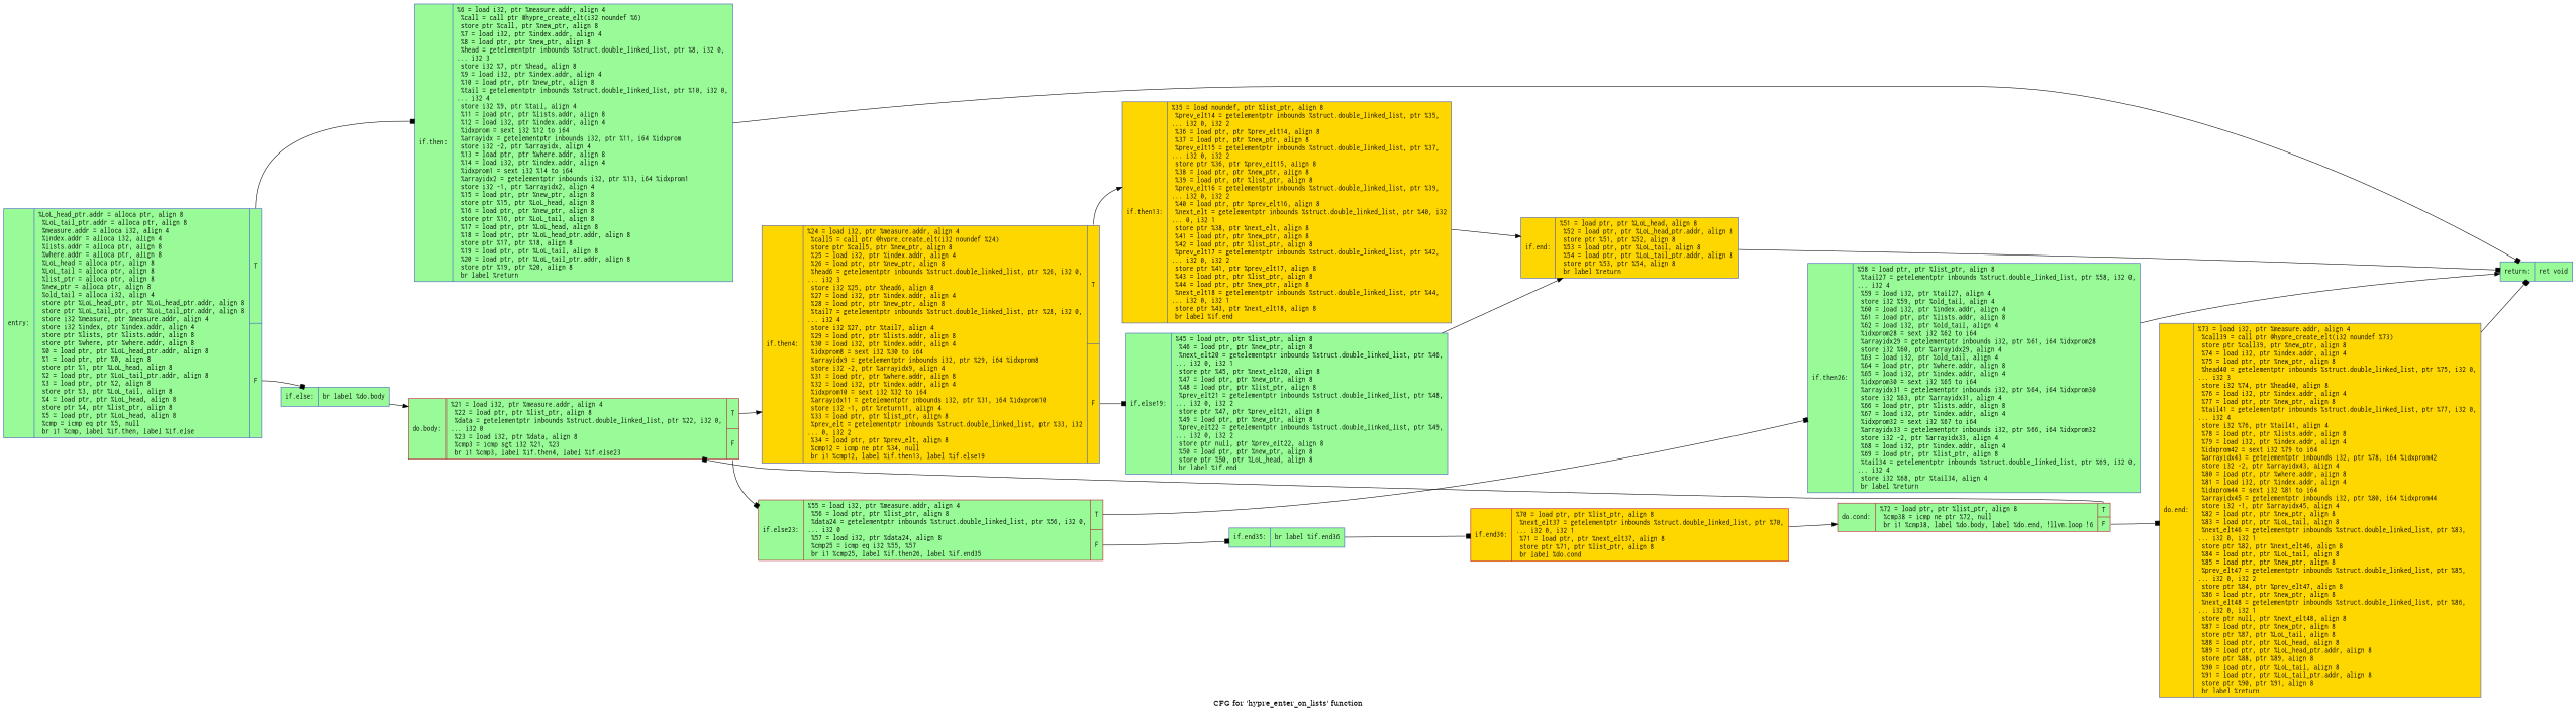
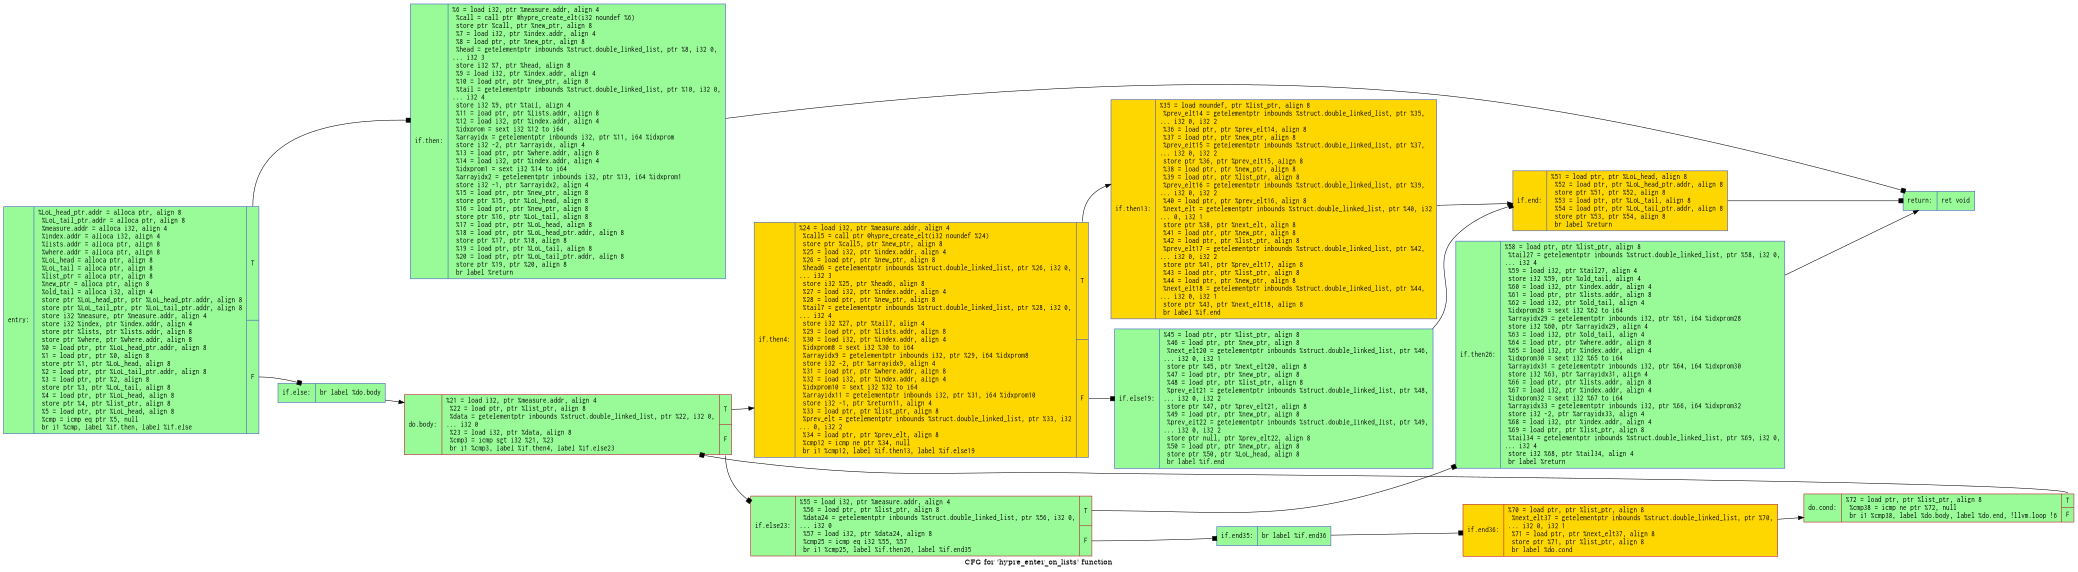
  digraph {
    label="CFG for 'hypre_enter_on_lists' function"
    rankdir=LR
    node [color="#3d50c3ff" fillcolor=palegreen fontname=Courier shape=record style=filled]
    edge [arrowhead=box]
    n1 [label="{entry:\l|  %LoL_head_ptr.addr = alloca ptr, align 8\l  %LoL_tail_ptr.addr = alloca ptr, align 8\l  %measure.addr = alloca i32, align 4\l  %index.addr = alloca i32, align 4\l  %lists.addr = alloca ptr, align 8\l  %where.addr = alloca ptr, align 8\l  %LoL_head = alloca ptr, align 8\l  %LoL_tail = alloca ptr, align 8\l  %list_ptr = alloca ptr, align 8\l  %new_ptr = alloca ptr, align 8\l  %old_tail = alloca i32, align 4\l  store ptr %LoL_head_ptr, ptr %LoL_head_ptr.addr, align 8\l  store ptr %LoL_tail_ptr, ptr %LoL_tail_ptr.addr, align 8\l  store i32 %measure, ptr %measure.addr, align 4\l  store i32 %index, ptr %index.addr, align 4\l  store ptr %lists, ptr %lists.addr, align 8\l  store ptr %where, ptr %where.addr, align 8\l  %0 = load ptr, ptr %LoL_head_ptr.addr, align 8\l  %1 = load ptr, ptr %0, align 8\l  store ptr %1, ptr %LoL_head, align 8\l  %2 = load ptr, ptr %LoL_tail_ptr.addr, align 8\l  %3 = load ptr, ptr %2, align 8\l  store ptr %3, ptr %LoL_tail, align 8\l  %4 = load ptr, ptr %LoL_head, align 8\l  store ptr %4, ptr %list_ptr, align 8\l  %5 = load ptr, ptr %LoL_head, align 8\l  %cmp = icmp eq ptr %5, null\l  br i1 %cmp, label %if.then, label %if.else\l|{<s0>T|<s1>F}}"]
    n2 [label="{if.then:\l|  %6 = load i32, ptr %measure.addr, align 4\l  %call = call ptr @hypre_create_elt(i32 noundef %6)\l  store ptr %call, ptr %new_ptr, align 8\l  %7 = load i32, ptr %index.addr, align 4\l  %8 = load ptr, ptr %new_ptr, align 8\l  %head = getelementptr inbounds %struct.double_linked_list, ptr %8, i32 0,\l... i32 3\l  store i32 %7, ptr %head, align 8\l  %9 = load i32, ptr %index.addr, align 4\l  %10 = load ptr, ptr %new_ptr, align 8\l  %tail = getelementptr inbounds %struct.double_linked_list, ptr %10, i32 0,\l... i32 4\l  store i32 %9, ptr %tail, align 4\l  %11 = load ptr, ptr %lists.addr, align 8\l  %12 = load i32, ptr %index.addr, align 4\l  %idxprom = sext i32 %12 to i64\l  %arrayidx = getelementptr inbounds i32, ptr %11, i64 %idxprom\l  store i32 -2, ptr %arrayidx, align 4\l  %13 = load ptr, ptr %where.addr, align 8\l  %14 = load i32, ptr %index.addr, align 4\l  %idxprom1 = sext i32 %14 to i64\l  %arrayidx2 = getelementptr inbounds i32, ptr %13, i64 %idxprom1\l  store i32 -1, ptr %arrayidx2, align 4\l  %15 = load ptr, ptr %new_ptr, align 8\l  store ptr %15, ptr %LoL_head, align 8\l  %16 = load ptr, ptr %new_ptr, align 8\l  store ptr %16, ptr %LoL_tail, align 8\l  %17 = load ptr, ptr %LoL_head, align 8\l  %18 = load ptr, ptr %LoL_head_ptr.addr, align 8\l  store ptr %17, ptr %18, align 8\l  %19 = load ptr, ptr %LoL_tail, align 8\l  %20 = load ptr, ptr %LoL_tail_ptr.addr, align 8\l  store ptr %19, ptr %20, align 8\l  br label %return\l}"]
    n3 [label="{if.else:\l|  br label %do.body\l}"]
    n4 [label="{return:\l|  ret void\l}"]
    n5 [color="#b70d28ff" label="{do.body:\l|  %21 = load i32, ptr %measure.addr, align 4\l  %22 = load ptr, ptr %list_ptr, align 8\l  %data = getelementptr inbounds %struct.double_linked_list, ptr %22, i32 0,\l... i32 0\l  %23 = load i32, ptr %data, align 8\l  %cmp3 = icmp sgt i32 %21, %23\l  br i1 %cmp3, label %if.then4, label %if.else23\l|{<s0>T|<s1>F}}"]
    n6 [fillcolor=gold label="{if.then4:\l|  %24 = load i32, ptr %measure.addr, align 4\l  %call5 = call ptr @hypre_create_elt(i32 noundef %24)\l  store ptr %call5, ptr %new_ptr, align 8\l  %25 = load i32, ptr %index.addr, align 4\l  %26 = load ptr, ptr %new_ptr, align 8\l  %head6 = getelementptr inbounds %struct.double_linked_list, ptr %26, i32 0,\l... i32 3\l  store i32 %25, ptr %head6, align 8\l  %27 = load i32, ptr %index.addr, align 4\l  %28 = load ptr, ptr %new_ptr, align 8\l  %tail7 = getelementptr inbounds %struct.double_linked_list, ptr %28, i32 0,\l... i32 4\l  store i32 %27, ptr %tail7, align 4\l  %29 = load ptr, ptr %lists.addr, align 8\l  %30 = load i32, ptr %index.addr, align 4\l  %idxprom8 = sext i32 %30 to i64\l  %arrayidx9 = getelementptr inbounds i32, ptr %29, i64 %idxprom8\l  store i32 -2, ptr %arrayidx9, align 4\l  %31 = load ptr, ptr %where.addr, align 8\l  %32 = load i32, ptr %index.addr, align 4\l  %idxprom10 = sext i32 %32 to i64\l  %arrayidx11 = getelementptr inbounds i32, ptr %31, i64 %idxprom10\l  store i32 -1, ptr %return11, align 4\l  %33 = load ptr, ptr %list_ptr, align 8\l  %prev_elt = getelementptr inbounds %struct.double_linked_list, ptr %33, i32\l... 0, i32 2\l  %34 = load ptr, ptr %prev_elt, align 8\l  %cmp12 = icmp ne ptr %34, null\l  br i1 %cmp12, label %if.then13, label %if.else19\l|{<s0>T|<s1>F}}"]
    n7 [color="#b70d28ff" label="{if.else23:\l|  %55 = load i32, ptr %measure.addr, align 4\l  %56 = load ptr, ptr %list_ptr, align 8\l  %data24 = getelementptr inbounds %struct.double_linked_list, ptr %56, i32 0,\l... i32 0\l  %57 = load i32, ptr %data24, align 8\l  %cmp25 = icmp eq i32 %55, %57\l  br i1 %cmp25, label %if.then26, label %if.end35\l|{<s0>T|<s1>F}}"]
    n8 [fillcolor=gold label="{if.then13:\l|  %35 = load noundef, ptr %list_ptr, align 8\l  %prev_elt14 = getelementptr inbounds %struct.double_linked_list, ptr %35,\l... i32 0, i32 2\l  %36 = load ptr, ptr %prev_elt14, align 8\l  %37 = load ptr, ptr %new_ptr, align 8\l  %prev_elt15 = getelementptr inbounds %struct.double_linked_list, ptr %37,\l... i32 0, i32 2\l  store ptr %36, ptr %prev_elt15, align 8\l  %38 = load ptr, ptr %new_ptr, align 8\l  %39 = load ptr, ptr %list_ptr, align 8\l  %prev_elt16 = getelementptr inbounds %struct.double_linked_list, ptr %39,\l... i32 0, i32 2\l  %40 = load ptr, ptr %prev_elt16, align 8\l  %next_elt = getelementptr inbounds %struct.double_linked_list, ptr %40, i32\l... 0, i32 1\l  store ptr %38, ptr %next_elt, align 8\l  %41 = load ptr, ptr %new_ptr, align 8\l  %42 = load ptr, ptr %list_ptr, align 8\l  %prev_elt17 = getelementptr inbounds %struct.double_linked_list, ptr %42,\l... i32 0, i32 2\l  store ptr %41, ptr %prev_elt17, align 8\l  %43 = load ptr, ptr %list_ptr, align 8\l  %44 = load ptr, ptr %new_ptr, align 8\l  %next_elt18 = getelementptr inbounds %struct.double_linked_list, ptr %44,\l... i32 0, i32 1\l  store ptr %43, ptr %next_elt18, align 8\l  br label %if.end\l}"]
    n9 [label="{if.else19:\l|  %45 = load ptr, ptr %list_ptr, align 8\l  %46 = load ptr, ptr %new_ptr, align 8\l  %next_elt20 = getelementptr inbounds %struct.double_linked_list, ptr %46,\l... i32 0, i32 1\l  store ptr %45, ptr %next_elt20, align 8\l  %47 = load ptr, ptr %new_ptr, align 8\l  %48 = load ptr, ptr %list_ptr, align 8\l  %prev_elt21 = getelementptr inbounds %struct.double_linked_list, ptr %48,\l... i32 0, i32 2\l  store ptr %47, ptr %prev_elt21, align 8\l  %49 = load ptr, ptr %new_ptr, align 8\l  %prev_elt22 = getelementptr inbounds %struct.double_linked_list, ptr %49,\l... i32 0, i32 2\l  store ptr null, ptr %prev_elt22, align 8\l  %50 = load ptr, ptr %new_ptr, align 8\l  store ptr %50, ptr %LoL_head, align 8\l  br label %if.end\l}"]
    n10 [label="{if.then26:\l|  %58 = load ptr, ptr %list_ptr, align 8\l  %tail27 = getelementptr inbounds %struct.double_linked_list, ptr %58, i32 0,\l... i32 4\l  %59 = load i32, ptr %tail27, align 4\l  store i32 %59, ptr %old_tail, align 4\l  %60 = load i32, ptr %index.addr, align 4\l  %61 = load ptr, ptr %lists.addr, align 8\l  %62 = load i32, ptr %old_tail, align 4\l  %idxprom28 = sext i32 %62 to i64\l  %arrayidx29 = getelementptr inbounds i32, ptr %61, i64 %idxprom28\l  store i32 %60, ptr %arrayidx29, align 4\l  %63 = load i32, ptr %old_tail, align 4\l  %64 = load ptr, ptr %where.addr, align 8\l  %65 = load i32, ptr %index.addr, align 4\l  %idxprom30 = sext i32 %65 to i64\l  %arrayidx31 = getelementptr inbounds i32, ptr %64, i64 %idxprom30\l  store i32 %63, ptr %arrayidx31, align 4\l  %66 = load ptr, ptr %lists.addr, align 8\l  %67 = load i32, ptr %index.addr, align 4\l  %idxprom32 = sext i32 %67 to i64\l  %arrayidx33 = getelementptr inbounds i32, ptr %66, i64 %idxprom32\l  store i32 -2, ptr %arrayidx33, align 4\l  %68 = load i32, ptr %index.addr, align 4\l  %69 = load ptr, ptr %list_ptr, align 8\l  %tail34 = getelementptr inbounds %struct.double_linked_list, ptr %69, i32 0,\l... i32 4\l  store i32 %68, ptr %tail34, align 4\l  br label %return\l}"]
    n11 [label="{if.end35:\l|  br label %if.end36\l}"]
    n12 [fillcolor=gold label="{if.end:\l|  %51 = load ptr, ptr %LoL_head, align 8\l  %52 = load ptr, ptr %LoL_head_ptr.addr, align 8\l  store ptr %51, ptr %52, align 8\l  %53 = load ptr, ptr %LoL_tail, align 8\l  %54 = load ptr, ptr %LoL_tail_ptr.addr, align 8\l  store ptr %53, ptr %54, align 8\l  br label %return\l}"]
    n13 [color="#b70d28ff" fillcolor=gold label="{if.end36:\l|  %70 = load ptr, ptr %list_ptr, align 8\l  %next_elt37 = getelementptr inbounds %struct.double_linked_list, ptr %70,\l... i32 0, i32 1\l  %71 = load ptr, ptr %next_elt37, align 8\l  store ptr %71, ptr %list_ptr, align 8\l  br label %do.cond\l}"]
    n14 [color="#b70d28ff" label="{do.cond:\l|  %72 = load ptr, ptr %list_ptr, align 8\l  %cmp38 = icmp ne ptr %72, null\l  br i1 %cmp38, label %do.body, label %do.end, !llvm.loop !6\l|{<s0>T|<s1>F}}"]
-   n15 [fillcolor=gold label="{do.end:\l|  %73 = load i32, ptr %measure.addr, align 4\l  %call39 = call ptr @hypre_create_elt(i32 noundef %73)\l  store ptr %call39, ptr %new_ptr, align 8\l  %74 = load i32, ptr %index.addr, align 4\l  %75 = load ptr, ptr %new_ptr, align 8\l  %head40 = getelementptr inbounds %struct.double_linked_list, ptr %75, i32 0,\l... i32 3\l  store i32 %74, ptr %head40, align 8\l  %76 = load i32, ptr %index.addr, align 4\l  %77 = load ptr, ptr %new_ptr, align 8\l  %tail41 = getelementptr inbounds %struct.double_linked_list, ptr %77, i32 0,\l... i32 4\l  store i32 %76, ptr %tail41, align 4\l  %78 = load ptr, ptr %lists.addr, align 8\l  %79 = load i32, ptr %index.addr, align 4\l  %idxprom42 = sext i32 %79 to i64\l  %arrayidx43 = getelementptr inbounds i32, ptr %78, i64 %idxprom42\l  store i32 -2, ptr %arrayidx43, align 4\l  %80 = load ptr, ptr %where.addr, align 8\l  %81 = load i32, ptr %index.addr, align 4\l  %idxprom44 = sext i32 %81 to i64\l  %arrayidx45 = getelementptr inbounds i32, ptr %80, i64 %idxprom44\l  store i32 -1, ptr %arrayidx45, align 4\l  %82 = load ptr, ptr %new_ptr, align 8\l  %83 = load ptr, ptr %LoL_tail, align 8\l  %next_elt46 = getelementptr inbounds %struct.double_linked_list, ptr %83,\l... i32 0, i32 1\l  store ptr %82, ptr %next_elt46, align 8\l  %84 = load ptr, ptr %LoL_tail, align 8\l  %85 = load ptr, ptr %new_ptr, align 8\l  %prev_elt47 = getelementptr inbounds %struct.double_linked_list, ptr %85,\l... i32 0, i32 2\l  store ptr %84, ptr %prev_elt47, align 8\l  %86 = load ptr, ptr %new_ptr, align 8\l  %next_elt48 = getelementptr inbounds %struct.double_linked_list, ptr %86,\l... i32 0, i32 1\l  store ptr null, ptr %next_elt48, align 8\l  %87 = load ptr, ptr %new_ptr, align 8\l  store ptr %87, ptr %LoL_tail, align 8\l  %88 = load ptr, ptr %LoL_head, align 8\l  %89 = load ptr, ptr %LoL_head_ptr.addr, align 8\l  store ptr %88, ptr %89, align 8\l  %90 = load ptr, ptr %LoL_tail, align 8\l  %91 = load ptr, ptr %LoL_tail_ptr.addr, align 8\l  store ptr %90, ptr %91, align 8\l  br label %return\l}"]
    n1 -> n2 [tailport=s0]
    n1 -> n3 [tailport=s1]
    n2 -> n4
    n3 -> n5 [arrowhead=normal]
    n5 -> n6 [arrowhead=normal tailport=s0]
    n5 -> n7 [tailport=s1]
    n6 -> n8 [arrowhead=normal tailport=s0]
    n6 -> n9 [tailport=s1]
    n7 -> n10 [tailport=s0]
    n7 -> n11 [tailport=s1]
    n8 -> n12 [arrowhead=normal]
-   n9 -> n12 [arrowhead=normal]
+   n9 -> n12
    n10 -> n4 [arrowhead=normal]
    n11 -> n13
    n12 -> n4
    n13 -> n14 [arrowhead=normal]
    n14 -> n5 [tailport=s0]
-   n14 -> n15 [tailport=s1]
-   n15 -> n4
  }
